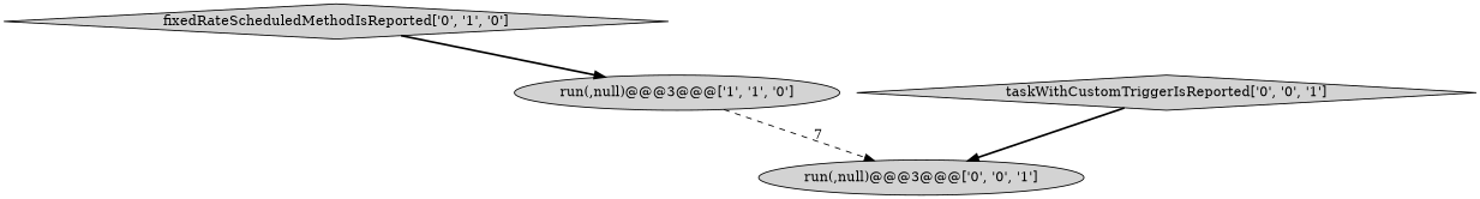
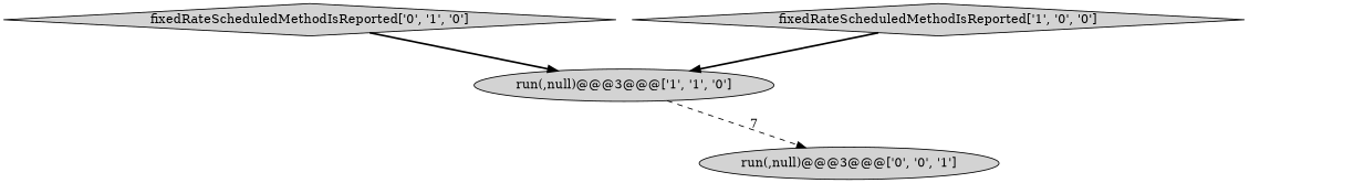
  digraph {
    node [fillcolor=lightgray shape=diamond style=filled]
    edge [style=bold]
    n1 [label="fixedRateScheduledMethodIsReported['0', '1', '0']"]
    n2 [label="run(,null)@@@3@@@['1', '1', '0']" shape=ellipse]
    n3 [label="run(,null)@@@3@@@['0', '0', '1']" shape=ellipse]
-   n5 [label="taskWithCustomTriggerIsReported['0', '0', '1']"]
+   n4 [label="fixedRateScheduledMethodIsReported['1', '0', '0']"]
    n1 -> n2
    n2 -> n3 [label=7 style=dashed]
-   n5 -> n3
+   n4 -> n2
  }
